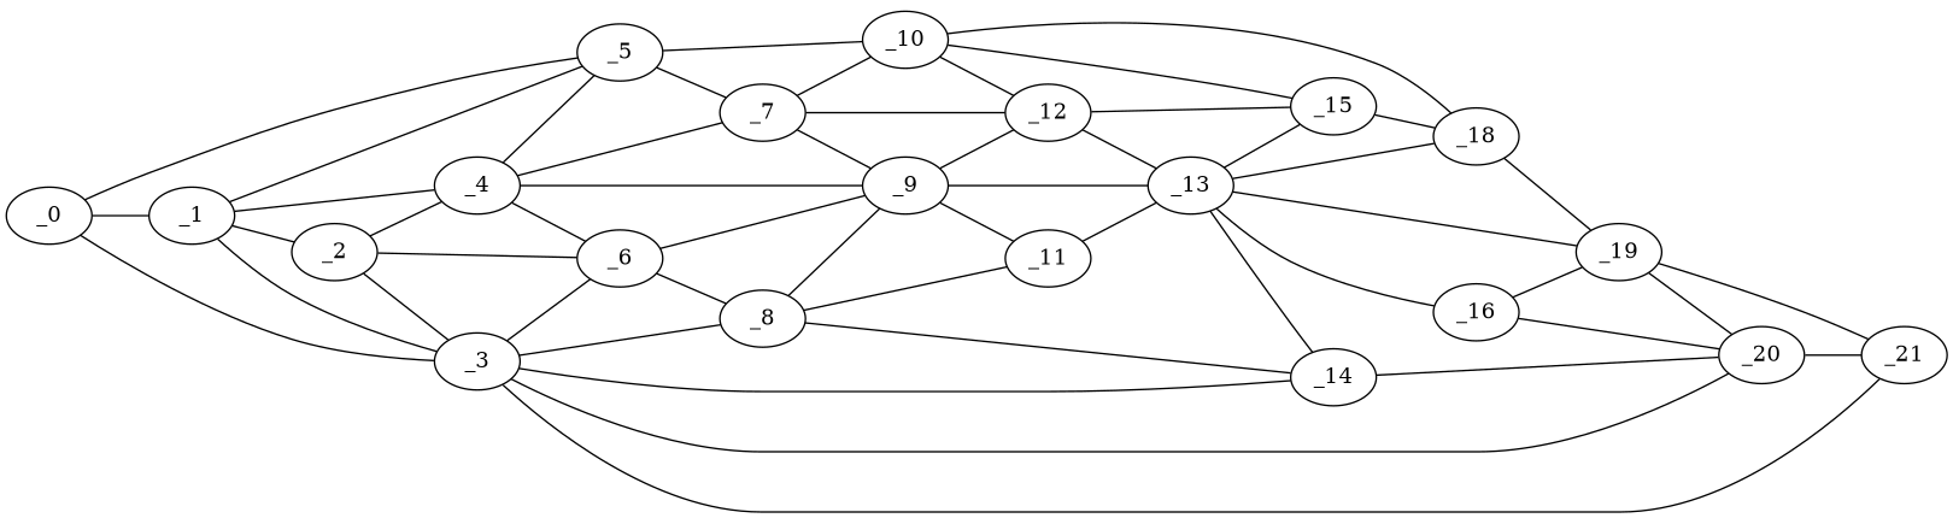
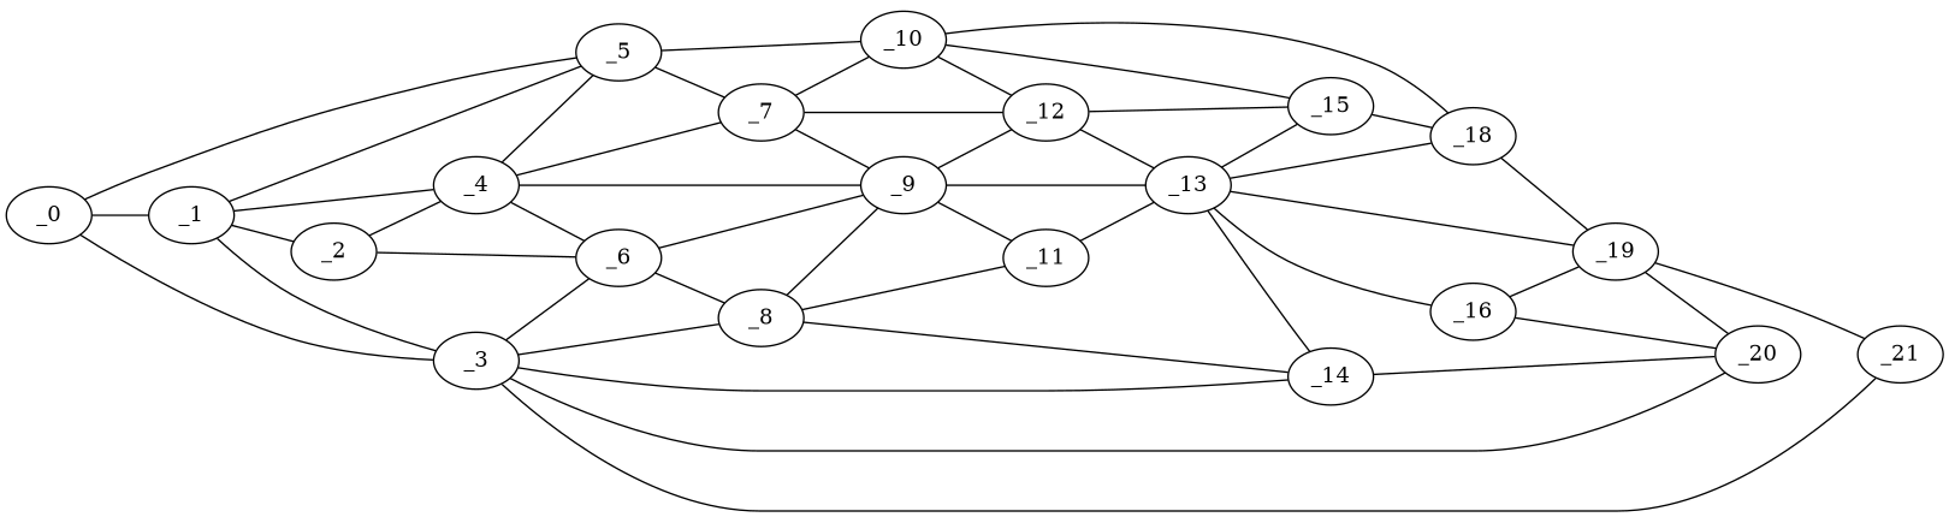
  graph {
    rankdir=LR
    node [x=68 y=67]
    edge [valence=2]
    _0 [x=13 y=19]
    _1 [x=35 y=37]
    _3 [x=62 y=16]
    _5 [y=93]
    _2 [x=40 y=37]
    _4 [y=76]
    _6 [x=71]
    _8 [x=78]
    _14 [x=90]
    _20 [x=115 y=29]
    _21 [x=118 y=19]
    _7 [x=74 y=92]
    _10 [x=80 y=104]
    _9 [x=79 y=77]
    _11 [x=86 y=72]
    _12 [x=88 y=83]
    _15 [x=99 y=88]
    _18 [x=105 y=83]
    _13 [x=89 y=76]
    _16 [x=100]
    _19 [x=107 y=77]
    _0 -- _1
    _0 -- _3 [valence=1]
    _0 -- _5 [valence=1]
    _1 -- _3 [valence=1]
    _1 -- _5
    _1 -- _2
    _1 -- _4
    _3 -- _6
    _3 -- _8 [valence=1]
    _3 -- _14
    _3 -- _20 [valence=1]
    _3 -- _21 [valence=1]
    _5 -- _7
    _5 -- _10 [valence=1]
-   _2 -- _3
    _2 -- _4
    _2 -- _6
    _4 -- _5
    _4 -- _6
    _4 -- _7
    _4 -- _9
    _6 -- _8 [valence=1]
    _6 -- _9
    _8 -- _14
    _8 -- _9
    _8 -- _11 [valence=1]
    _14 -- _20
-   _20 -- _21 [valence=1]
    _7 -- _10 [valence=1]
    _7 -- _9
    _7 -- _12
    _10 -- _12 [valence=1]
    _10 -- _15
    _10 -- _18 [valence=1]
    _9 -- _11 [valence=1]
    _9 -- _12 [valence=1]
    _9 -- _13 [valence=1]
    _11 -- _13
    _12 -- _15 [valence=1]
    _12 -- _13
    _15 -- _18 [valence=1]
    _18 -- _19 [valence=1]
    _13 -- _14 [valence=1]
    _13 -- _15
    _13 -- _18 [valence=1]
    _13 -- _16
    _13 -- _19 [valence=1]
    _16 -- _20 [valence=1]
    _16 -- _19
    _19 -- _20 [valence=1]
    _19 -- _21 [valence=1]
  }
